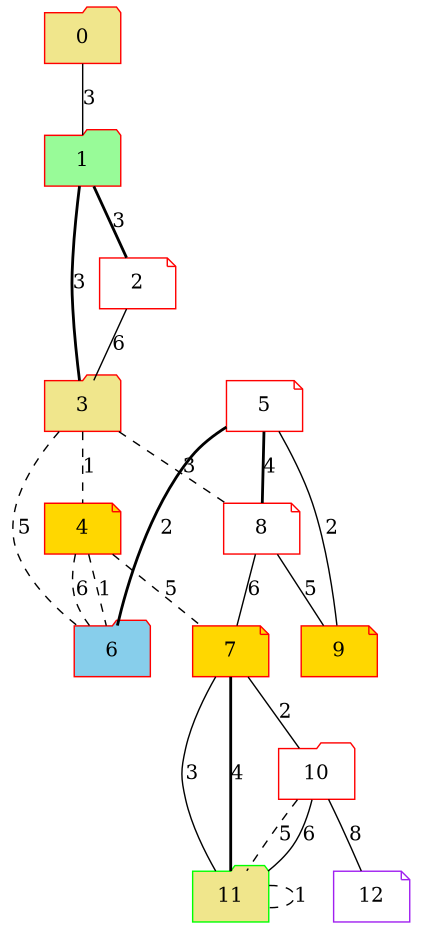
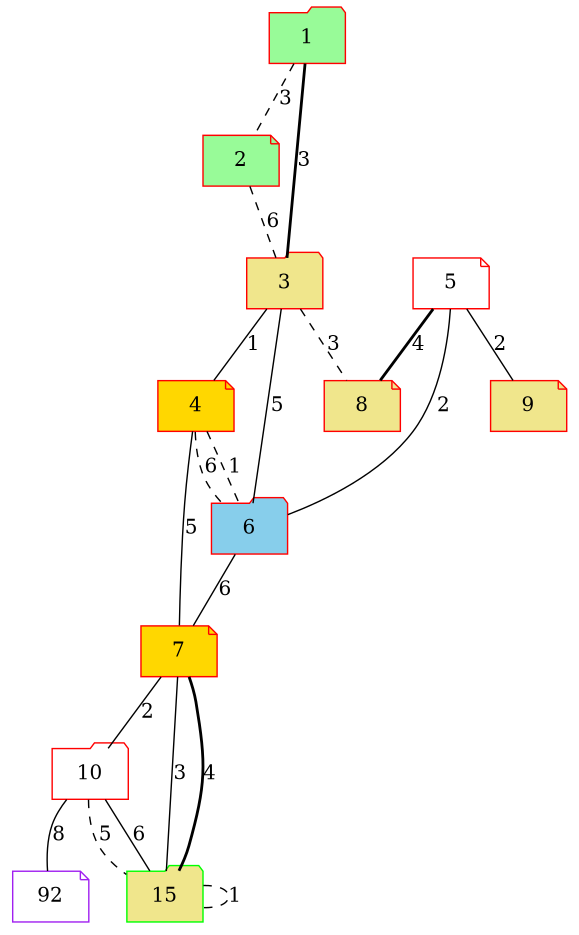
  graph {
    node [color=red fillcolor=khaki shape=note style=filled weight=1]
    edge [style=solid]
-   0 [shape=folder]
    1 [fillcolor=palegreen shape=folder]
-   2 [fillcolor=white]
+   2 [fillcolor=palegreen]
    3 [shape=folder]
    4 [fillcolor=gold]
    6 [fillcolor=skyblue shape=folder]
-   8 [fillcolor=white]
+   8
    7 [fillcolor=gold]
    5 [fillcolor=white]
-   9 [fillcolor=gold]
+   9
    10 [fillcolor=white shape=folder]
-   11 [color=green shape=folder weight=2]
-   12 [color=purple fillcolor=white weight=4]
-   0 -- 1 [label=3]
-   1 -- 2 [label=3 style=bold]
+   11 [color=green shape=folder weight=2 label=15]
+   12 [color=purple fillcolor=white weight=4 label=92]
+   1 -- 2 [label=3 style=dashed]
    1 -- 3 [label=3 style=bold]
-   2 -- 3 [label=6]
-   3 -- 4 [label=1 style=dashed]
-   3 -- 6 [label=5 style=dashed]
+   2 -- 3 [label=6 style=dashed]
+   3 -- 4 [label=1]
+   3 -- 6 [label=5]
    3 -- 8 [label=3 style=dashed]
    4 -- 6 [label=6 style=dashed]
    4 -- 6 [label=1 style=dashed]
-   4 -- 7 [label=5 style=dashed]
-   8 -- 7 [label=6]
-   8 -- 9 [label=5]
+   4 -- 7 [label=5]
+   6 -- 7 [label=6]
    7 -- 10 [label=2]
    7 -- 11 [label=3]
    7 -- 11 [label=4 style=bold]
-   5 -- 6 [label=2 style=bold]
+   5 -- 6 [label=2]
    5 -- 8 [label=4 style=bold]
    5 -- 9 [label=2]
    10 -- 11 [label=5 style=dashed]
    10 -- 11 [label=6]
    10 -- 12 [label=8]
    11 -- 11 [label=1 style=dashed]
  }
